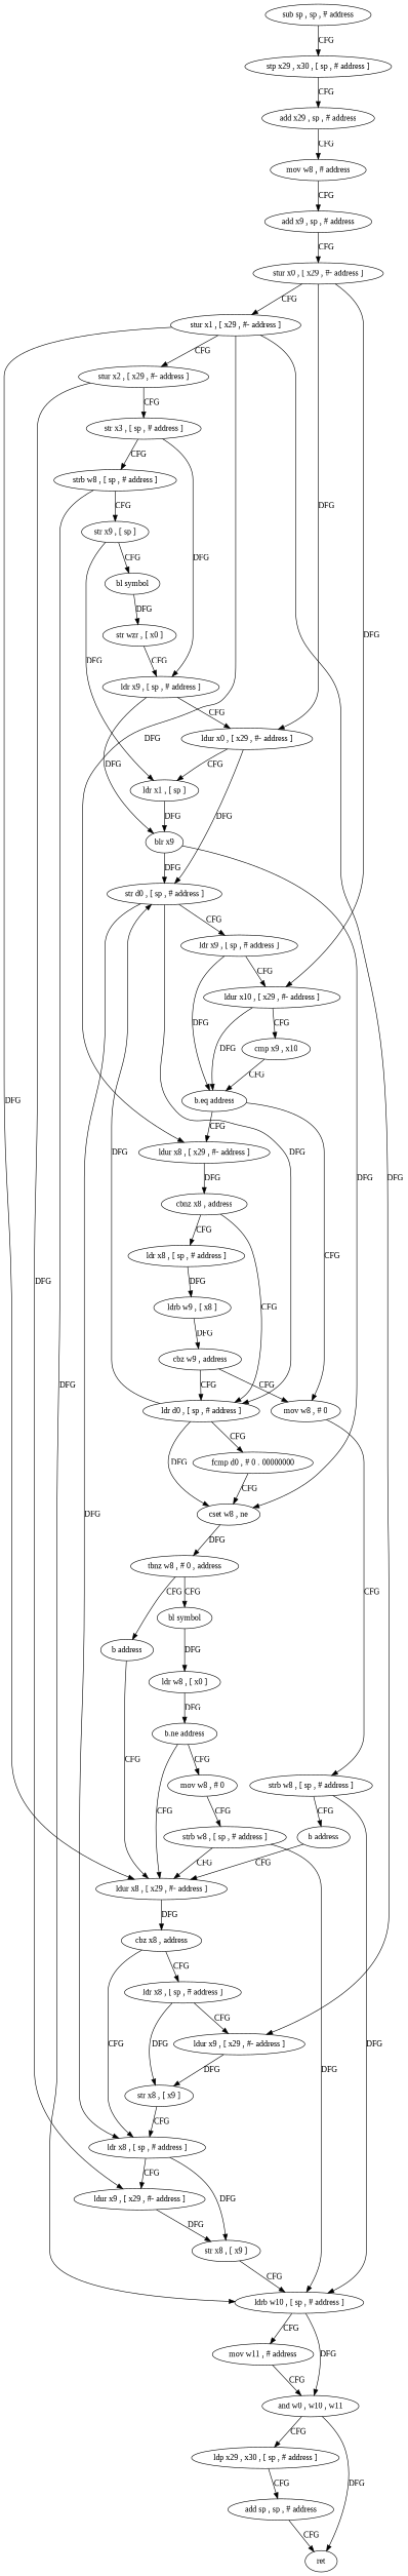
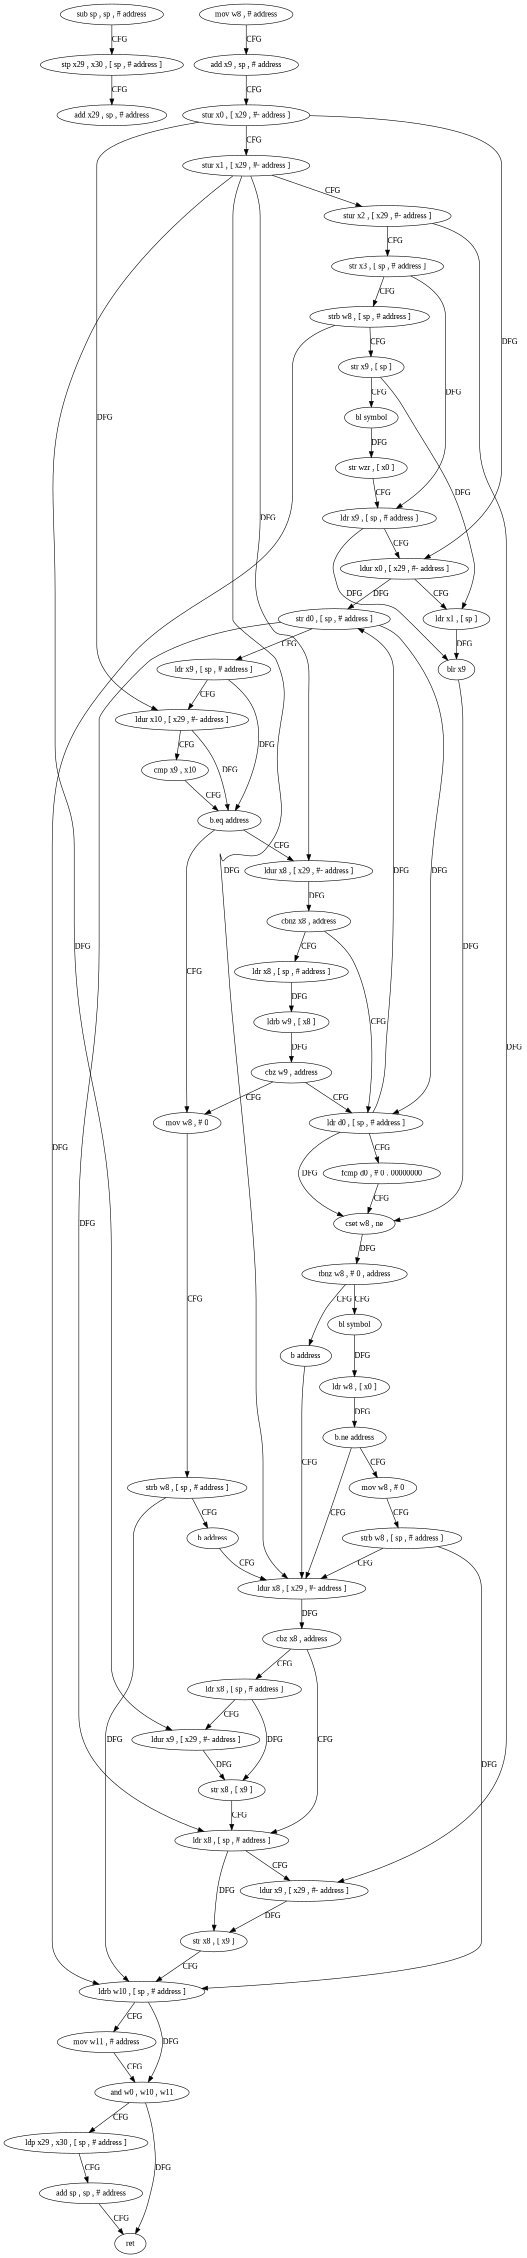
  digraph {
    fontname="Liberation Serif"
    node [fontname="Liberation Serif"]
    edge [fontname="Liberation Serif"]
    n1 [label="sub sp , sp , # address"]
    n2 [label="stp x29 , x30 , [ sp , # address ]"]
    n3 [label="add x29 , sp , # address"]
    n4 [label="mov w8 , # address"]
    n5 [label="add x9 , sp , # address"]
    n6 [label="stur x0 , [ x29 , #- address ]"]
    n7 [label="stur x1 , [ x29 , #- address ]"]
    n8 [label="ldur x0 , [ x29 , #- address ]"]
    n9 [label="ldur x10 , [ x29 , #- address ]"]
    n10 [label="stur x2 , [ x29 , #- address ]"]
    n11 [label="ldur x8 , [ x29 , #- address ]"]
    n12 [label="ldur x8 , [ x29 , #- address ]"]
    n13 [label="ldur x9 , [ x29 , #- address ]"]
    n14 [label="ldr x1 , [ sp ]"]
    n15 [label="str d0 , [ sp , # address ]"]
    n16 [label="b.eq address"]
    n17 [label="cmp x9 , x10"]
    n18 [label="str x3 , [ sp , # address ]"]
    n19 [label="ldur x9 , [ x29 , #- address ]"]
    n20 [label="cbnz x8 , address"]
    n21 [label="cbz x8 , address"]
    n22 [label="str x8 , [ x9 ]"]
    n23 [label="strb w8 , [ sp , # address ]"]
    n24 [label="ldr x9 , [ sp , # address ]"]
    n25 [label="str x8 , [ x9 ]"]
    n26 [label="str x9 , [ sp ]"]
    n27 [label="ldrb w10 , [ sp , # address ]"]
    n28 [label="blr x9"]
    n29 [label="bl symbol"]
    n30 [label="mov w11 , # address"]
    n31 [label="and w0 , w10 , w11"]
    n32 [label="str wzr , [ x0 ]"]
    n33 [label="cset w8 , ne"]
    n34 [label="ldr x9 , [ sp , # address ]"]
    n35 [label="ldr d0 , [ sp , # address ]"]
    n36 [label="ldr x8 , [ sp , # address ]"]
    n37 [label="tbnz w8 , # 0 , address"]
    n38 [label="fcmp d0 , # 0 . 00000000"]
    n39 [label="mov w8 , # 0"]
    n40 [label="strb w8 , [ sp , # address ]"]
    n41 [label="b address"]
    n42 [label="ldr x8 , [ sp , # address ]"]
    n43 [label="ldr x8 , [ sp , # address ]"]
    n44 [label="ldrb w9 , [ x8 ]"]
    n45 [label="cbz w9 , address"]
    n46 [label="bl symbol"]
    n47 [label="b address"]
    n48 [label="ldr w8 , [ x0 ]"]
    n49 [label="b.ne address"]
    n50 [label="ldp x29 , x30 , [ sp , # address ]"]
    n51 [label=ret]
    n52 [label="add sp , sp , # address"]
    n53 [label="mov w8 , # 0"]
    n54 [label="strb w8 , [ sp , # address ]"]
    n1 -> n2 [label=CFG]
    n2 -> n3 [label=CFG]
-   n3 -> n4 [label=CFG]
    n4 -> n5 [label=CFG]
    n5 -> n6 [label=CFG]
    n6 -> n7 [label=CFG]
    n6 -> n8 [label=DFG]
    n6 -> n9 [label=DFG]
    n7 -> n10 [label=CFG]
    n7 -> n11 [label=DFG]
    n7 -> n12 [label=DFG]
    n7 -> n13 [label=DFG]
    n8 -> n14 [label=CFG]
    n8 -> n15 [label=DFG]
    n9 -> n16 [label=DFG]
    n9 -> n17 [label=CFG]
    n10 -> n18 [label=CFG]
    n10 -> n19 [label=DFG]
    n11 -> n20 [label=DFG]
    n12 -> n21 [label=DFG]
    n13 -> n22 [label=DFG]
    n14 -> n28 [label=DFG]
    n15 -> n34 [label=CFG]
    n15 -> n35 [label=DFG]
    n15 -> n36 [label=DFG]
    n16 -> n11 [label=CFG]
    n16 -> n39 [label=CFG]
    n17 -> n16 [label=CFG]
    n18 -> n23 [label=CFG]
    n18 -> n24 [label=DFG]
    n19 -> n25 [label=DFG]
    n20 -> n35 [label=CFG]
    n20 -> n42 [label=CFG]
    n21 -> n36 [label=CFG]
    n21 -> n43 [label=CFG]
    n22 -> n36 [label=CFG]
    n23 -> n26 [label=CFG]
    n23 -> n27 [label=DFG]
    n24 -> n8 [label=CFG]
    n24 -> n28 [label=DFG]
    n25 -> n27 [label=CFG]
    n26 -> n14 [label=DFG]
    n26 -> n29 [label=CFG]
    n27 -> n30 [label=CFG]
    n27 -> n31 [label=DFG]
-   n28 -> n15 [label=DFG]
    n28 -> n33 [label=DFG]
    n29 -> n32 [label=DFG]
    n30 -> n31 [label=CFG]
    n31 -> n50 [label=CFG]
    n31 -> n51 [label=DFG]
    n32 -> n24 [label=CFG]
    n33 -> n37 [label=DFG]
    n34 -> n9 [label=CFG]
    n34 -> n16 [label=DFG]
    n35 -> n15 [label=DFG]
    n35 -> n33 [label=DFG]
    n35 -> n38 [label=CFG]
    n36 -> n19 [label=CFG]
    n36 -> n25 [label=DFG]
    n37 -> n46 [label=CFG]
    n37 -> n47 [label=CFG]
    n38 -> n33 [label=CFG]
    n39 -> n40 [label=CFG]
    n40 -> n27 [label=DFG]
    n40 -> n41 [label=CFG]
    n41 -> n12 [label=CFG]
    n42 -> n44 [label=DFG]
    n43 -> n13 [label=CFG]
    n43 -> n22 [label=DFG]
    n44 -> n45 [label=DFG]
    n45 -> n35 [label=CFG]
    n45 -> n39 [label=CFG]
    n46 -> n48 [label=DFG]
    n47 -> n12 [label=CFG]
    n48 -> n49 [label=DFG]
    n49 -> n12 [label=CFG]
    n49 -> n53 [label=CFG]
    n50 -> n52 [label=CFG]
    n52 -> n51 [label=CFG]
    n53 -> n54 [label=CFG]
    n54 -> n12 [label=CFG]
    n54 -> n27 [label=DFG]
  }
